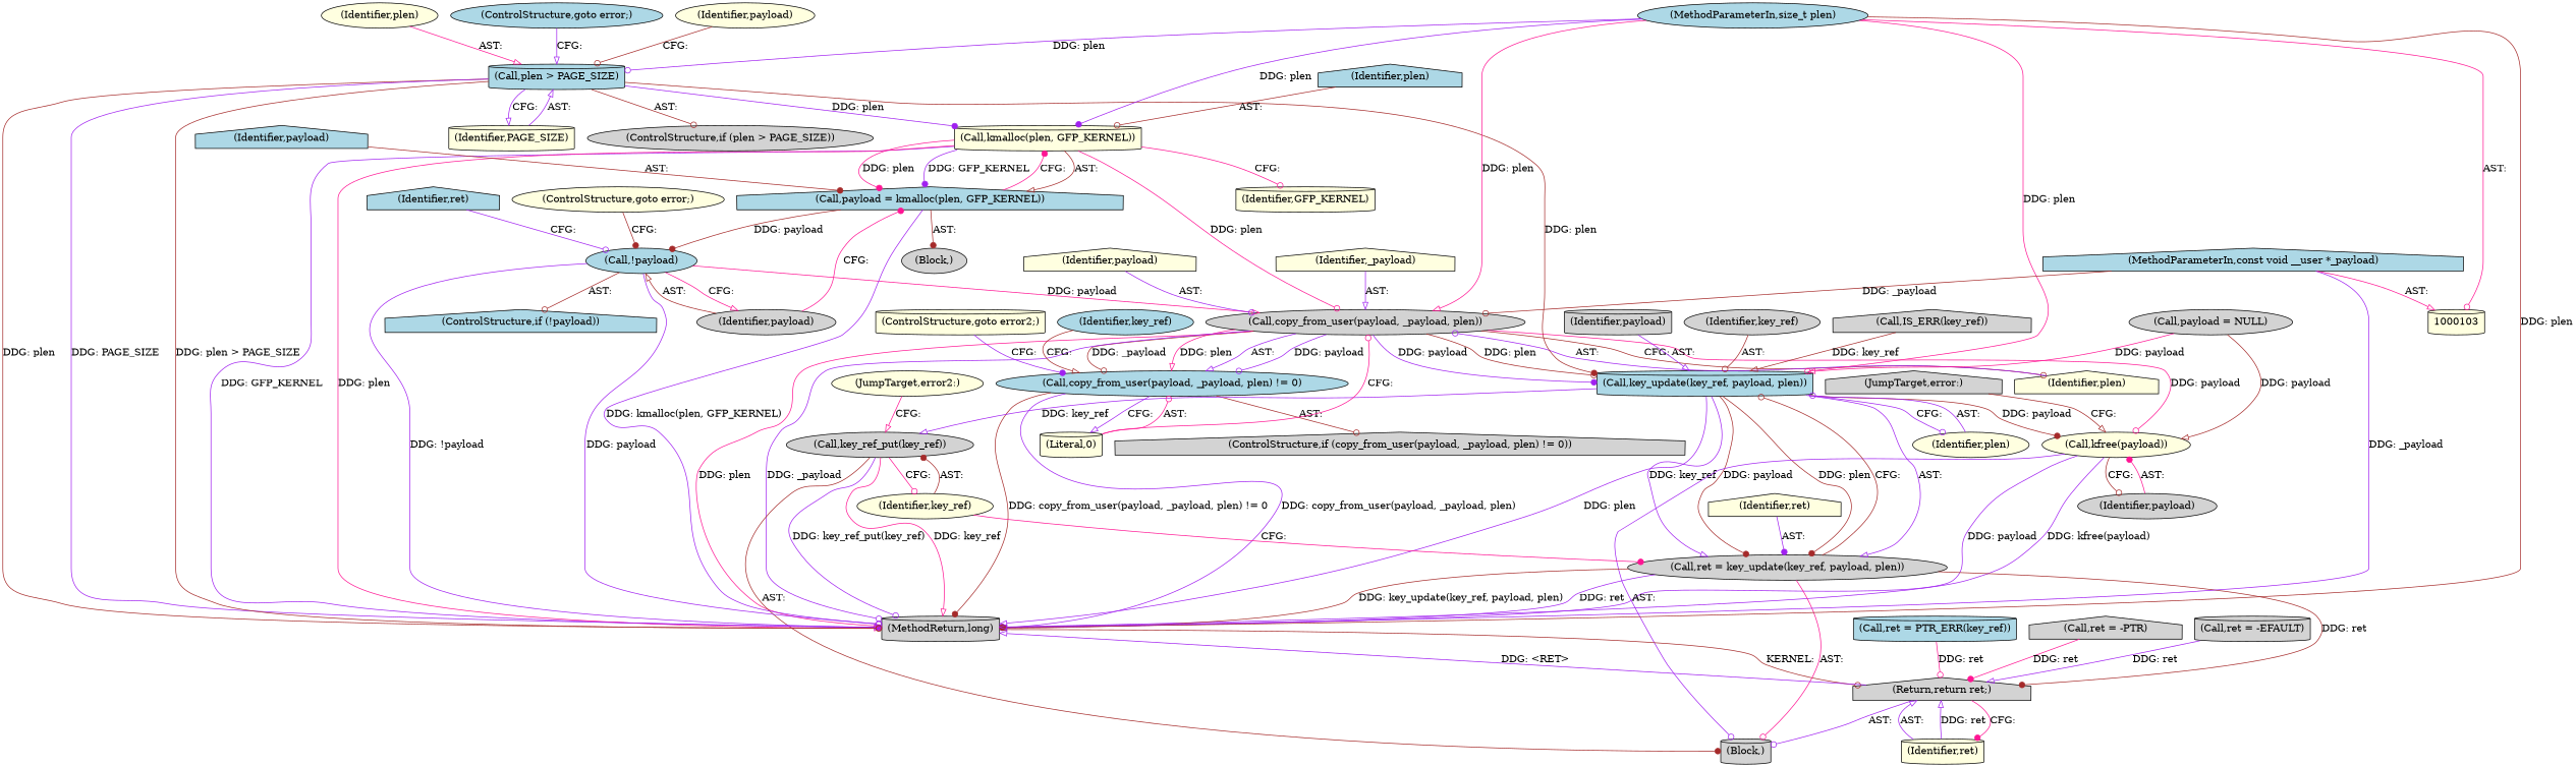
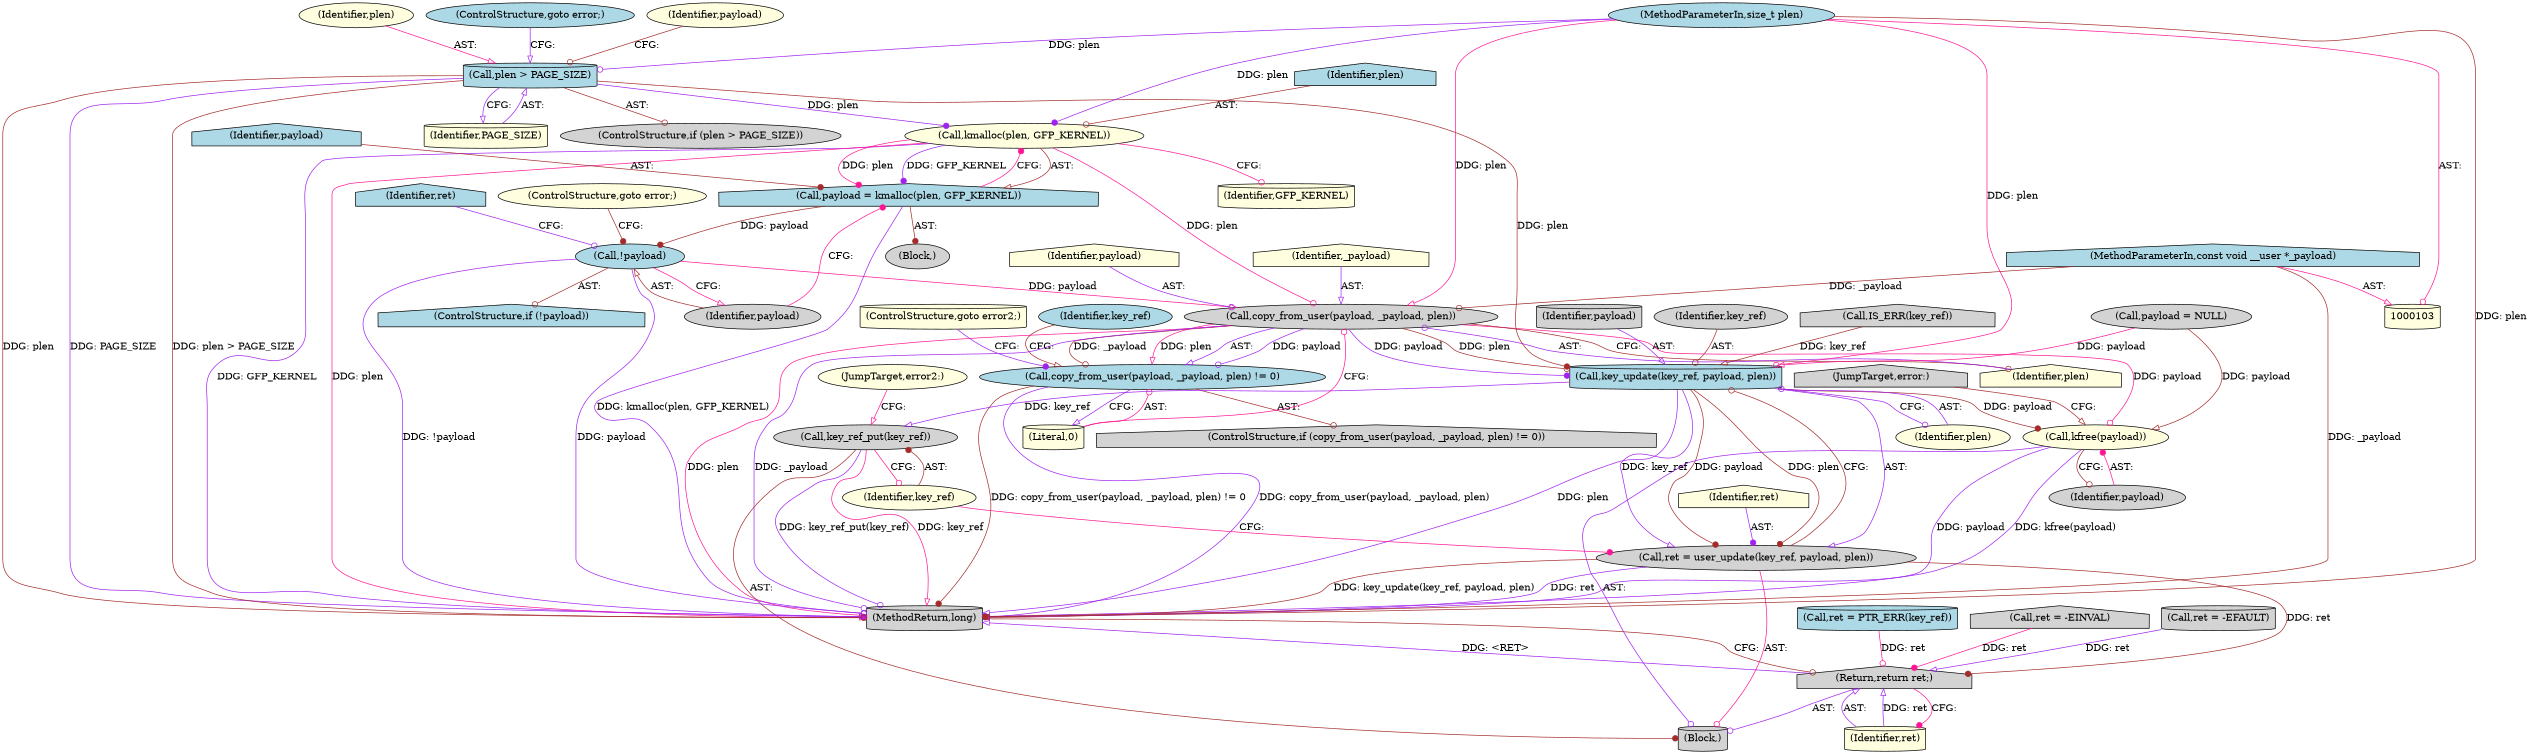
  digraph {
    node [fillcolor=lightgrey shape=ellipse style=filled]
    edge [arrowhead=odot color=purple]
    n1 [label="(Call,copy_from_user(payload, _payload, plen))"]
    n2 [fillcolor=lightblue label="(Call,copy_from_user(payload, _payload, plen) != 0)"]
    n3 [fillcolor=lightblue label="(Call,key_update(key_ref, payload, plen))" shape=cylinder]
    n4 [fillcolor=lightyellow label="(Call,kfree(payload))"]
    n5 [label="(MethodReturn,long)" shape=cylinder]
    n6 [fillcolor=lightyellow label="(Identifier,plen)" shape=house]
    n7 [fillcolor=lightyellow label="(Literal,0)" shape=cylinder]
    n8 [label="(ControlStructure,if (copy_from_user(payload, _payload, plen) != 0))" shape=house]
-   n9 [label="(Call,ret = key_update(key_ref, payload, plen))"]
+   n9 [label="(Call,ret = user_update(key_ref, payload, plen))"]
    n10 [label="(Call,key_ref_put(key_ref))"]
    n11 [fillcolor=lightyellow label="(Identifier,plen)"]
    n12 [label="(Block,)" shape=cylinder]
    n13 [label="(Identifier,payload)"]
    n14 [label="(Return,return ret;)" shape=house]
    n15 [fillcolor=lightblue label="(Call,!payload)"]
    n16 [fillcolor=lightblue label="(ControlStructure,if (!payload))" shape=house]
    n17 [label="(Identifier,payload)"]
    n18 [fillcolor=lightblue label="(Call,payload = kmalloc(plen, GFP_KERNEL))" shape=house]
-   n19 [fillcolor=lightyellow label="(Call,kmalloc(plen, GFP_KERNEL))" shape=cylinder]
+   n19 [fillcolor=lightyellow label="(Call,kmalloc(plen, GFP_KERNEL))"]
    n20 [label="(Block,)"]
    n21 [fillcolor=lightyellow label="(Identifier,GFP_KERNEL)" shape=cylinder]
    n22 [fillcolor=lightblue label="(Call,plen > PAGE_SIZE)" shape=cylinder]
    n23 [label="(ControlStructure,if (plen > PAGE_SIZE))"]
    n24 [fillcolor=lightyellow label="(Identifier,PAGE_SIZE)" shape=cylinder]
    n25 [fillcolor=lightblue label="(MethodParameterIn,size_t plen)"]
    1000103 [fillcolor=lightyellow shape=cylinder]
    n27 [fillcolor=lightblue label="(MethodParameterIn,const void __user *_payload)" shape=house]
    n28 [fillcolor=lightyellow label="(Identifier,key_ref)"]
    n29 [fillcolor=lightyellow label="(Identifier,ret)" shape=cylinder]
    n30 [fillcolor=lightyellow label="(Identifier,plen)"]
    n31 [fillcolor=lightyellow label="(ControlStructure,goto error;)"]
    n32 [fillcolor=lightblue label="(ControlStructure,goto error;)"]
    n33 [fillcolor=lightblue label="(Identifier,ret)" shape=house]
    n34 [label="(Identifier,payload)" shape=cylinder]
    n35 [fillcolor=lightblue label="(Call,ret = PTR_ERR(key_ref))" shape=cylinder]
    n36 [label="(JumpTarget,error:)" shape=house]
    n37 [fillcolor=lightyellow label="(ControlStructure,goto error2;)" shape=cylinder]
    n38 [fillcolor=lightyellow label="(Identifier,_payload)" shape=house]
-   n39 [label="(Call,ret = -PTR)" shape=house]
+   n39 [label="(Call,ret = -EINVAL)" shape=house]
    n40 [label="(Identifier,key_ref)"]
    n41 [fillcolor=lightyellow label="(JumpTarget,error2:)"]
    n42 [fillcolor=lightblue label="(Identifier,payload)" shape=house]
    n43 [fillcolor=lightblue label="(Identifier,plen)" shape=house]
    n44 [fillcolor=lightblue label="(Identifier,key_ref)"]
    n45 [label="(Call,IS_ERR(key_ref))" shape=house]
    n46 [label="(Call,ret = -EFAULT)" shape=cylinder]
    n47 [label="(Call,payload = NULL)"]
    n48 [fillcolor=lightyellow label="(Identifier,ret)" shape=house]
    n49 [fillcolor=lightyellow label="(Identifier,payload)" shape=house]
    n50 [fillcolor=lightyellow label="(Identifier,payload)"]
    n1 -> n2 [arrowhead=onormal label="AST: "]
    n1 -> n2 [label="DDG: payload"]
    n1 -> n2 [color=brown label="DDG: _payload"]
    n1 -> n2 [arrowhead=onormal color=deeppink label="DDG: plen"]
    n1 -> n3 [arrowhead=dot label="DDG: payload"]
    n1 -> n3 [color=brown label="DDG: plen"]
    n1 -> n4 [color=deeppink label="DDG: payload"]
    n1 -> n5 [arrowhead=onormal color=deeppink label="DDG: plen"]
    n1 -> n5 [label="DDG: _payload"]
    n1 -> n6 [color=brown label="CFG: "]
    n2 -> n5 [arrowhead=dot color=brown label="DDG: copy_from_user(payload, _payload, plen) != 0"]
    n2 -> n5 [arrowhead=dot label="DDG: copy_from_user(payload, _payload, plen)"]
    n2 -> n7 [arrowhead=onormal label="CFG: "]
    n2 -> n8 [color=brown label="AST: "]
    n3 -> n4 [arrowhead=dot color=brown label="DDG: payload"]
    n3 -> n5 [arrowhead=onormal label="DDG: plen"]
    n3 -> n9 [arrowhead=onormal label="AST: "]
    n3 -> n9 [arrowhead=onormal label="DDG: key_ref"]
    n3 -> n9 [arrowhead=dot color=brown label="DDG: payload"]
    n3 -> n9 [arrowhead=dot color=brown label="DDG: plen"]
    n3 -> n10 [arrowhead=onormal label="DDG: key_ref"]
    n3 -> n11 [label="CFG: "]
    n4 -> n5 [label="DDG: payload"]
    n4 -> n5 [arrowhead=dot label="DDG: kfree(payload)"]
    n4 -> n12 [label="AST: "]
    n4 -> n13 [color=brown label="CFG: "]
-   n5 -> n14 [color=brown label="KERNEL: "]
+   n5 -> n14 [color=brown label="CFG: "]
    n6 -> n1 [label="AST: "]
    n7 -> n1 [color=deeppink label="CFG: "]
    n7 -> n2 [color=deeppink label="AST: "]
    n9 -> n3 [color=brown label="CFG: "]
    n9 -> n5 [arrowhead=onormal color=brown label="DDG: key_update(key_ref, payload, plen)"]
    n9 -> n5 [arrowhead=onormal label="DDG: ret"]
    n9 -> n12 [color=deeppink label="AST: "]
    n9 -> n14 [arrowhead=dot color=brown label="DDG: ret"]
    n10 -> n5 [label="DDG: key_ref_put(key_ref)"]
    n10 -> n5 [arrowhead=onormal color=deeppink label="DDG: key_ref"]
    n10 -> n12 [arrowhead=dot color=brown label="AST: "]
    n10 -> n28 [color=deeppink label="CFG: "]
    n11 -> n3 [label="AST: "]
    n13 -> n4 [arrowhead=dot color=deeppink label="AST: "]
    n14 -> n5 [arrowhead=onormal label="DDG: <RET>"]
    n14 -> n12 [label="AST: "]
    n14 -> n29 [arrowhead=dot color=deeppink label="CFG: "]
    n15 -> n1 [arrowhead=onormal color=deeppink label="DDG: payload"]
    n15 -> n5 [label="DDG: !payload"]
    n15 -> n5 [label="DDG: payload"]
    n15 -> n16 [color=brown label="AST: "]
    n15 -> n17 [arrowhead=onormal color=deeppink label="CFG: "]
    n17 -> n15 [arrowhead=onormal color=brown label="AST: "]
    n17 -> n18 [arrowhead=dot color=deeppink label="CFG: "]
    n18 -> n5 [label="DDG: kmalloc(plen, GFP_KERNEL)"]
    n18 -> n15 [arrowhead=dot color=brown label="DDG: payload"]
    n18 -> n19 [arrowhead=dot color=deeppink label="CFG: "]
    n18 -> n20 [arrowhead=dot color=brown label="AST: "]
    n19 -> n1 [color=deeppink label="DDG: plen"]
    n19 -> n5 [arrowhead=dot label="DDG: GFP_KERNEL"]
    n19 -> n5 [arrowhead=onormal color=deeppink label="DDG: plen"]
    n19 -> n18 [arrowhead=onormal color=brown label="AST: "]
    n19 -> n18 [arrowhead=dot color=deeppink label="DDG: plen"]
    n19 -> n18 [arrowhead=dot label="DDG: GFP_KERNEL"]
    n19 -> n21 [color=deeppink label="CFG: "]
    n22 -> n3 [arrowhead=dot color=brown label="DDG: plen"]
    n22 -> n5 [color=brown label="DDG: plen"]
    n22 -> n5 [arrowhead=onormal label="DDG: PAGE_SIZE"]
    n22 -> n5 [color=brown label="DDG: plen > PAGE_SIZE"]
    n22 -> n19 [arrowhead=dot label="DDG: plen"]
    n22 -> n23 [color=brown label="AST: "]
    n22 -> n24 [arrowhead=onormal label="CFG: "]
    n24 -> n22 [arrowhead=onormal label="AST: "]
    n25 -> n1 [arrowhead=onormal color=deeppink label="DDG: plen"]
    n25 -> n3 [color=deeppink label="DDG: plen"]
    n25 -> n5 [arrowhead=dot color=brown label="DDG: plen"]
    n25 -> n19 [arrowhead=dot label="DDG: plen"]
    n25 -> n22 [label="DDG: plen"]
    n25 -> 1000103 [color=deeppink label="AST: "]
    n27 -> n1 [color=brown label="DDG: _payload"]
-   n27 -> n5 [arrowhead=onormal label="DDG: _payload"]
+   n27 -> n5 [arrowhead=onormal color=brown label="DDG: _payload"]
    n27 -> 1000103 [arrowhead=onormal color=deeppink label="AST: "]
    n28 -> n9 [arrowhead=dot color=deeppink label="CFG: "]
    n28 -> n10 [arrowhead=dot color=brown label="AST: "]
    n29 -> n14 [arrowhead=onormal label="AST: "]
    n29 -> n14 [arrowhead=onormal label="DDG: ret"]
    n30 -> n22 [arrowhead=onormal color=deeppink label="AST: "]
    n31 -> n15 [arrowhead=dot color=brown label="CFG: "]
    n32 -> n22 [arrowhead=onormal label="CFG: "]
    n33 -> n15 [label="CFG: "]
    n34 -> n3 [arrowhead=onormal label="AST: "]
    n35 -> n14 [color=deeppink label="DDG: ret"]
    n36 -> n4 [arrowhead=onormal color=brown label="CFG: "]
    n37 -> n2 [arrowhead=dot label="CFG: "]
    n38 -> n1 [arrowhead=onormal label="AST: "]
    n39 -> n14 [arrowhead=dot color=deeppink label="DDG: ret"]
    n40 -> n3 [color=brown label="AST: "]
    n41 -> n10 [arrowhead=onormal color=deeppink label="CFG: "]
    n42 -> n18 [arrowhead=dot color=brown label="AST: "]
    n43 -> n19 [color=brown label="AST: "]
    n44 -> n2 [arrowhead=onormal color=brown label="CFG: "]
    n45 -> n3 [arrowhead=onormal color=brown label="DDG: key_ref"]
    n46 -> n14 [arrowhead=onormal label="DDG: ret"]
    n47 -> n3 [arrowhead=onormal color=deeppink label="DDG: payload"]
    n47 -> n4 [arrowhead=onormal color=brown label="DDG: payload"]
    n48 -> n9 [arrowhead=dot label="AST: "]
    n49 -> n1 [label="AST: "]
    n50 -> n22 [color=brown label="CFG: "]
  }
